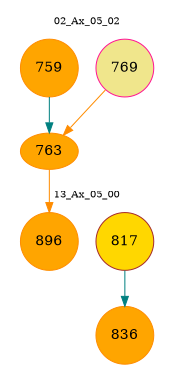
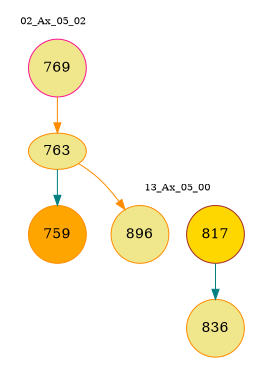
  digraph {
    fontname="DejaVu Serif"
    node [color=darkorange fillcolor=khaki fontname="DejaVu Serif" shape=circle style=filled]
    edge [color=darkorange fontname="DejaVu Serif"]
    n1 [color=deeppink label=769]
-   n2 [fillcolor=orange label=763 shape=ellipse]
+   n2 [label=763 shape=ellipse]
    n3 [fillcolor=orange label=759]
    n4 [color=brown fillcolor=gold label=817]
-   n5 [fillcolor=orange label=836]
-   n6 [fillcolor=orange label=896]
+   n5 [label=836]
+   n6 [label=896]
    subgraph cluster_1 {
      color=white
      fontsize=10
      label="02_Ax_05_02"
      n1
      n2
      n3
    }
    subgraph cluster_2 {
      color=white
      fontsize=10
      label="13_Ax_05_00"
      n4
      n5
      n6
    }
    n1 -> n2
-   n3 -> n2 [color=teal]
+   n2 -> n3 [color=teal]
    n2 -> n6
    n4 -> n5 [color=teal]
  }
